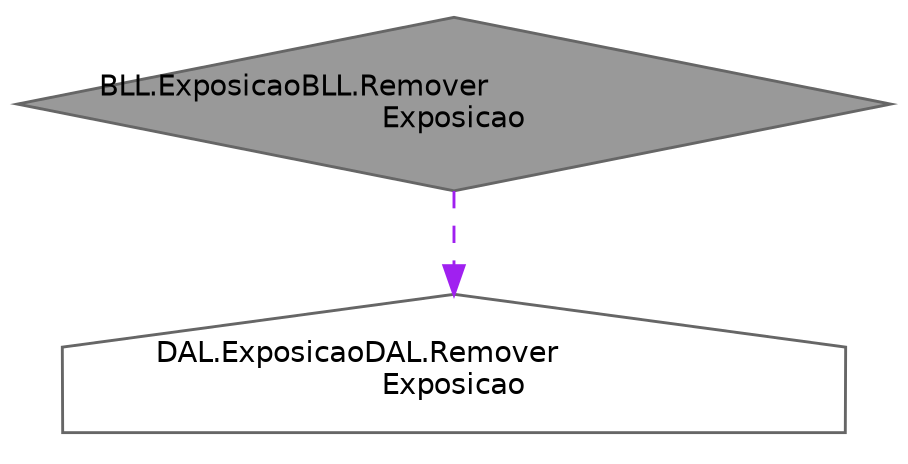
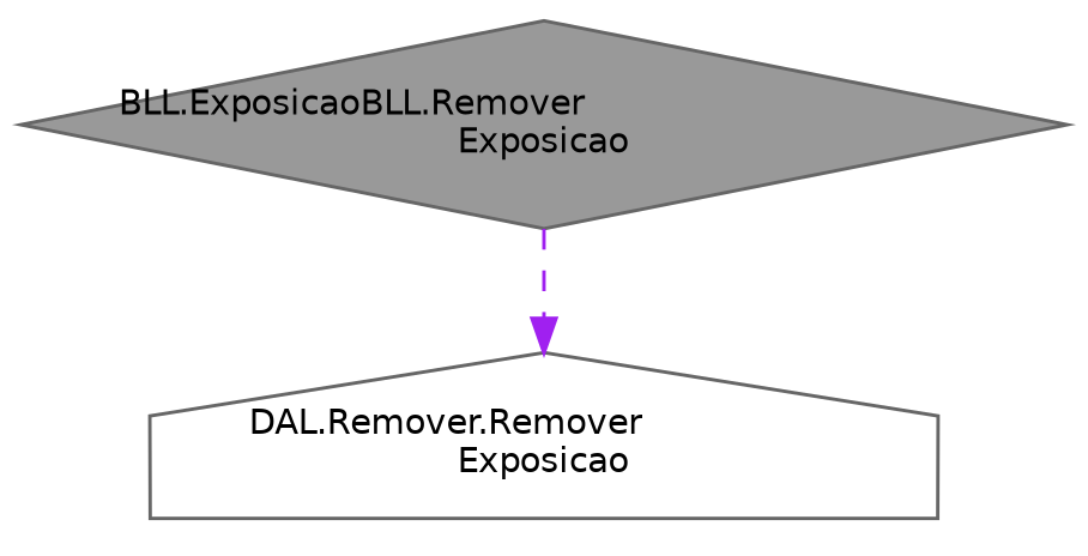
  digraph {
    rankdir=TB
    node [fontname=Helvetica fontsize=10 style=filled]
    n1 [color=gray40 fillcolor=grey60 fontcolor=black height=0.2 label="BLL.ExposicaoBLL.Remover\lExposicao" shape=diamond width=0.4]
-   n2 [color=grey40 fillcolor=white height=0.2 label="DAL.ExposicaoDAL.Remover\lExposicao" shape=house width=0.4]
+   n2 [color=grey40 fillcolor=white height=0.2 label="DAL.Remover.Remover\lExposicao" shape=house width=0.4]
    n1 -> n2 [color=purple fontname=Helvetica fontsize=10 labelfontname=Helvetica labelfontsize=10 style=dashed]
  }
